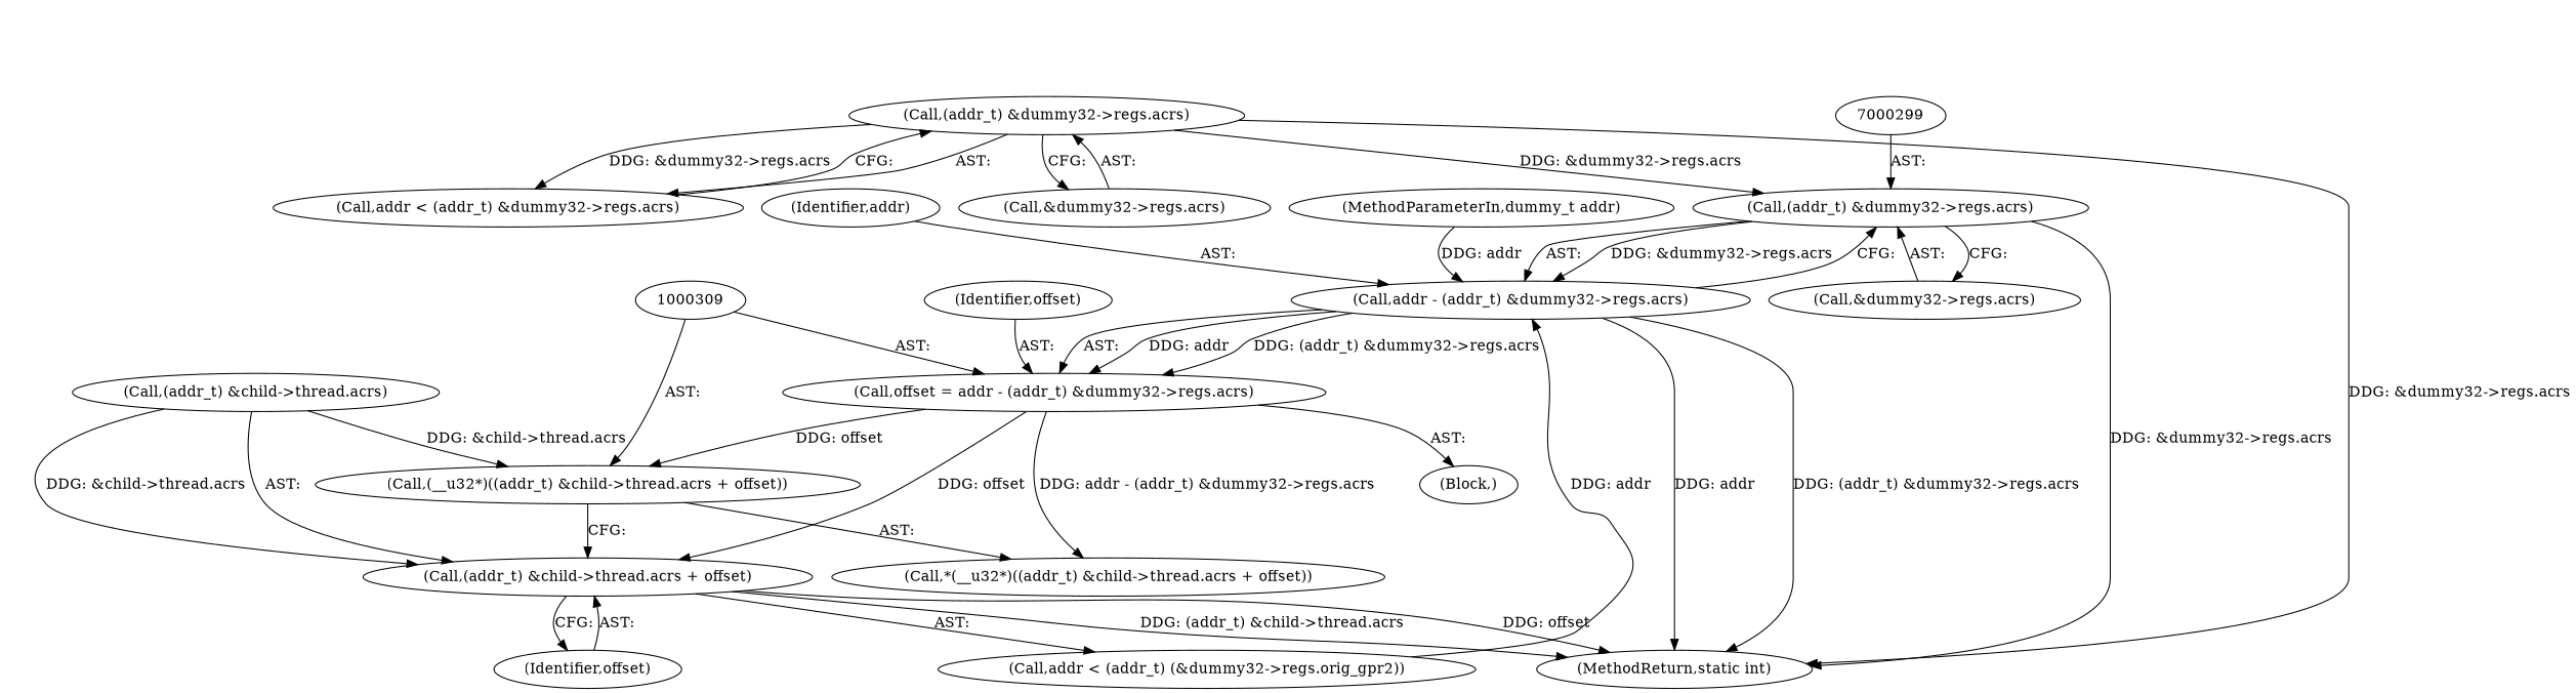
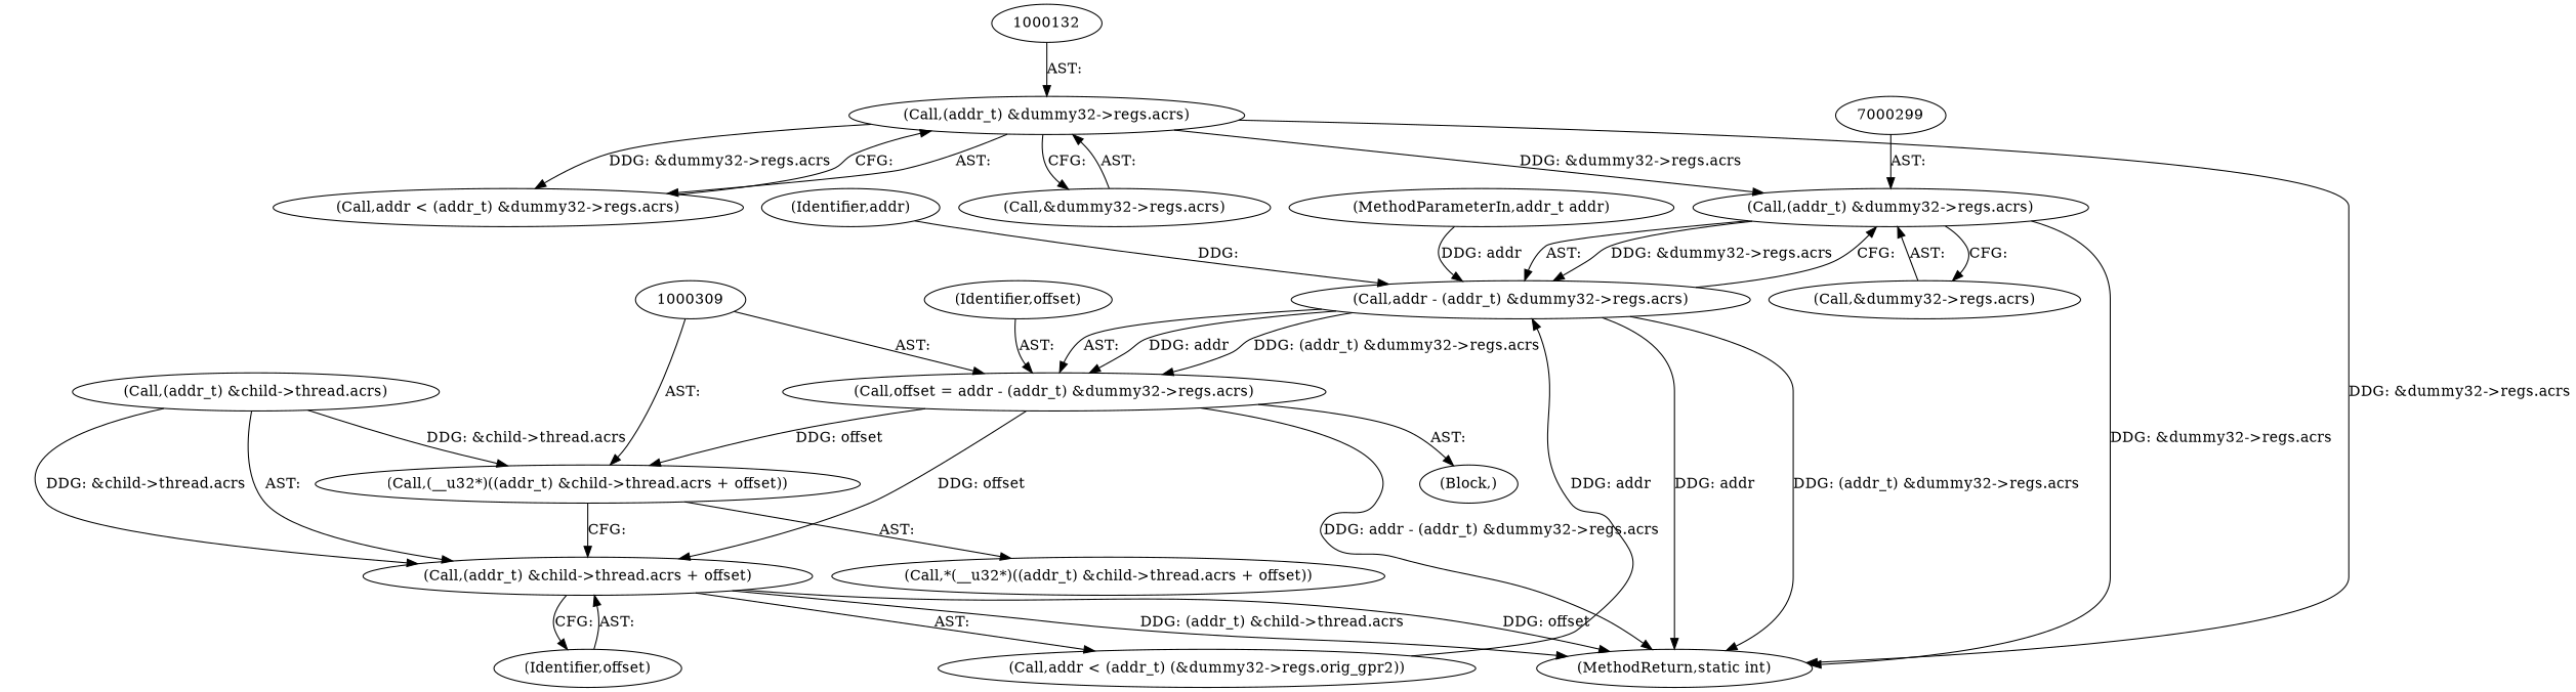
  digraph {
    n1 [label="(Call,(addr_t) &dummy32->regs.acrs)"]
    n2 [label="(Call,addr - (addr_t) &dummy32->regs.acrs)"]
    n3 [label="(MethodReturn,static int)"]
    n4 [label="(Call,&dummy32->regs.acrs)"]
    n5 [label="(Call,offset = addr - (addr_t) &dummy32->regs.acrs)"]
    n6 [label="(Call,(addr_t) &dummy32->regs.acrs)"]
    n7 [label="(Call,&dummy32->regs.acrs)"]
    n8 [label="(Call,addr < (addr_t) &dummy32->regs.acrs)"]
    n9 [label="(Call,(__u32*)((addr_t) &child->thread.acrs + offset))"]
    n10 [label="(Call,(addr_t) &child->thread.acrs + offset)"]
    n11 [label="(Block,)"]
    n12 [label="(Call,*(__u32*)((addr_t) &child->thread.acrs + offset))"]
    n13 [label="(Identifier,offset)"]
    n14 [label="(Call,addr < (addr_t) (&dummy32->regs.orig_gpr2))"]
    n15 [label="(Call,(addr_t) &child->thread.acrs)"]
    n16 [label="(Identifier,offset)"]
-   n17 [label="(MethodParameterIn,dummy_t addr)"]
+   n17 [label="(MethodParameterIn,addr_t addr)"]
    n18 [label="(Identifier,addr)"]
    n19 [label=7000299]
+   1000132
    1000309
    n1 -> n2 [label="AST: "]
    n1 -> n2 [label="DDG: &dummy32->regs.acrs"]
    n1 -> n3 [label="DDG: &dummy32->regs.acrs"]
    n1 -> n4 [label="CFG: "]
    n2 -> n1 [label="CFG: "]
    n2 -> n3 [label="DDG: addr"]
    n2 -> n3 [label="DDG: (addr_t) &dummy32->regs.acrs"]
    n2 -> n5 [label="AST: "]
    n2 -> n5 [label="DDG: addr"]
    n2 -> n5 [label="DDG: (addr_t) &dummy32->regs.acrs"]
    n4 -> n1 [label="AST: "]
-   n5 -> n12 [label="DDG: addr - (addr_t) &dummy32->regs.acrs"]
+   n5 -> n3 [label="DDG: addr - (addr_t) &dummy32->regs.acrs"]
    n5 -> n9 [label="DDG: offset"]
    n5 -> n10 [label="DDG: offset"]
    n5 -> n11 [label="AST: "]
    n6 -> n1 [label="DDG: &dummy32->regs.acrs"]
    n6 -> n3 [label="DDG: &dummy32->regs.acrs"]
    n6 -> n7 [label="CFG: "]
    n6 -> n8 [label="AST: "]
    n6 -> n8 [label="DDG: &dummy32->regs.acrs"]
    n7 -> n6 [label="AST: "]
    n8 -> n6 [label="CFG: "]
    n9 -> n10 [label="CFG: "]
    n9 -> n12 [label="AST: "]
    n10 -> n3 [label="DDG: (addr_t) &child->thread.acrs"]
    n10 -> n3 [label="DDG: offset"]
    n10 -> n13 [label="CFG: "]
    n10 -> n14 [label="AST: "]
    n13 -> n10 [label="AST: "]
    n14 -> n2 [label="DDG: addr"]
    n15 -> n9 [label="DDG: &child->thread.acrs"]
    n15 -> n10 [label="AST: "]
    n15 -> n10 [label="DDG: &child->thread.acrs"]
    n16 -> n5 [label="AST: "]
    n17 -> n2 [label="DDG: addr"]
-   n18 -> n2 [label="AST: "]
+   n18 -> n2 [label="DDG: "]
    n19 -> n1 [label="AST: "]
+   1000132 -> n6 [label="AST: "]
    1000309 -> n5 [label="AST: "]
    1000309 -> n9 [label="AST: "]
  }
